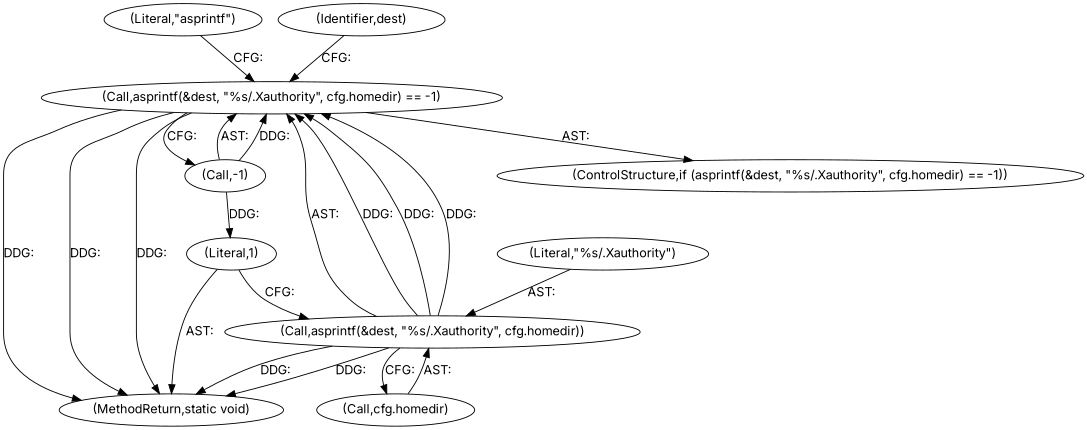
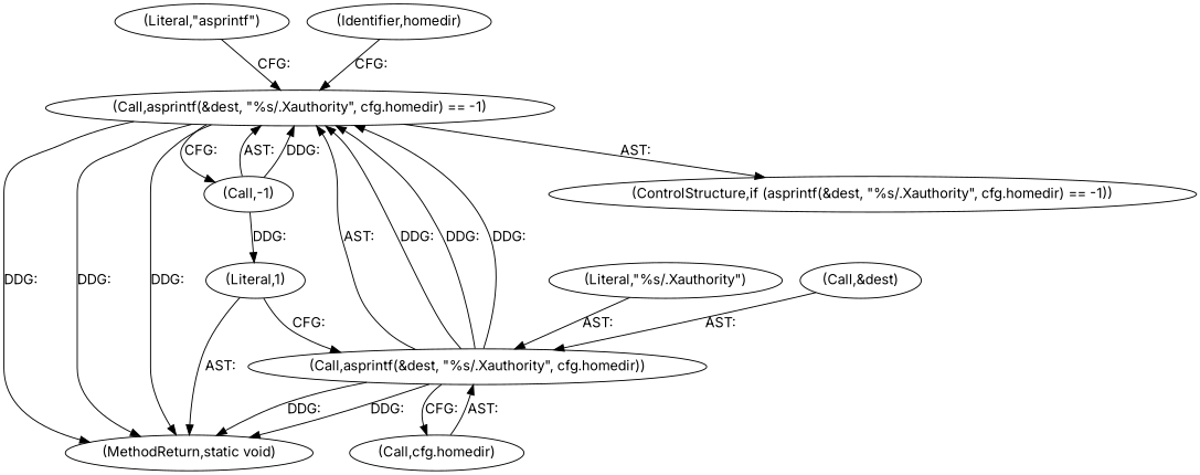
  digraph {
    fontname=Inter
    node [fontname=Inter]
    edge [fontname=Inter]
    n1 [label="(Call,asprintf(&dest, \"%s/.Xauthority\", cfg.homedir) == -1)"]
    n2 [label="(Call,-1)"]
    n3 [label="(MethodReturn,static void)"]
    n4 [label="(ControlStructure,if (asprintf(&dest, \"%s/.Xauthority\", cfg.homedir) == -1))"]
    n5 [label="(Literal,1)"]
    n6 [label="(Call,asprintf(&dest, \"%s/.Xauthority\", cfg.homedir))"]
    n7 [label="(Call,cfg.homedir)"]
    n8 [label="(Literal,\"%s/.Xauthority\")"]
+   n9 [label="(Call,&dest)"]
    n10 [label="(Literal,\"asprintf\")"]
-   n11 [label="(Identifier,dest)"]
+   n11 [label="(Identifier,homedir)"]
    n1 -> n2 [label="CFG: "]
    n1 -> n3 [label="DDG: "]
    n1 -> n3 [label="DDG: "]
    n1 -> n3 [label="DDG: "]
    n1 -> n4 [label="AST: "]
    n2 -> n1 [label="AST: "]
    n2 -> n1 [label="DDG: "]
    n2 -> n5 [label="DDG: "]
    n5 -> n3 [label="AST: "]
    n5 -> n6 [label="CFG: "]
    n6 -> n1 [label="AST: "]
    n6 -> n1 [label="DDG: "]
    n6 -> n1 [label="DDG: "]
    n6 -> n1 [label="DDG: "]
    n6 -> n3 [label="DDG: "]
    n6 -> n3 [label="DDG: "]
    n6 -> n7 [label="CFG: "]
    n7 -> n6 [label="AST: "]
    n8 -> n6 [label="AST: "]
+   n9 -> n6 [label="AST: "]
    n10 -> n1 [label="CFG: "]
    n11 -> n1 [label="CFG: "]
  }
